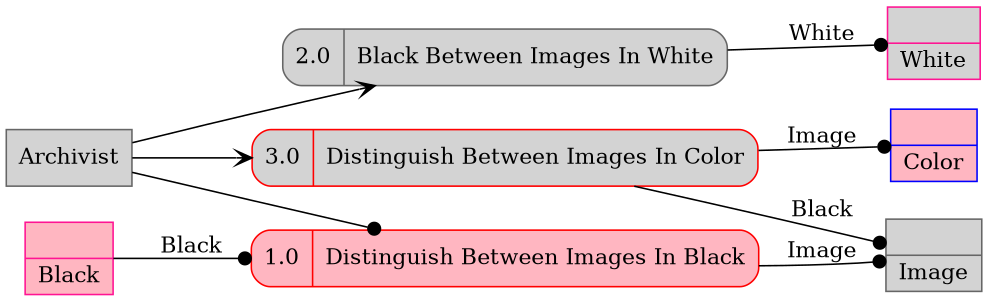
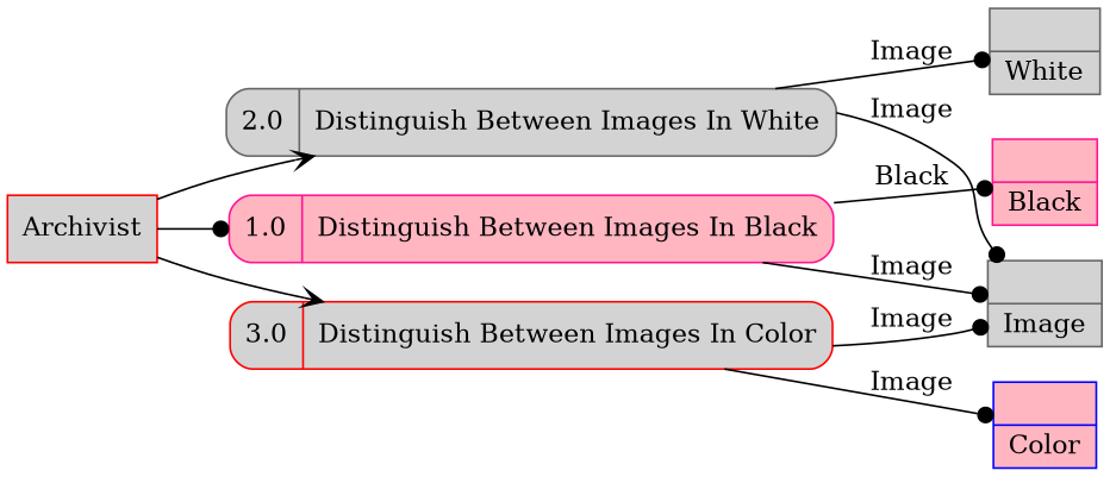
  digraph {
    rankdir=LR
    node [color=deeppink fillcolor=lightgrey shape=record style=filled]
    edge [arrowhead=dot]
    n1 [color=gray40 label="<f0>  |<f1> Image "]
    n2 [color=blue fillcolor=lightpink label="<f0>  |<f1> Color "]
    n3 [fillcolor=lightpink label="<f0>  |<f1> Black "]
-   n4 [label="<f0>  |<f1> White "]
-   n5 [color=gray40 label=Archivist shape=box]
-   n6 [color=red fillcolor=lightpink label="{<f0> 1.0|<f1> Distinguish Between Images In Black }" shape=Mrecord]
-   n7 [color=gray40 label="{<f0> 2.0|<f1> Black Between Images In White }" shape=Mrecord]
+   n4 [color=gray40 label="<f0>  |<f1> White "]
+   n5 [color=red label=Archivist shape=box]
+   n6 [fillcolor=lightpink label="{<f0> 1.0|<f1> Distinguish Between Images In Black }" shape=Mrecord]
+   n7 [color=gray40 label="{<f0> 2.0|<f1> Distinguish Between Images In White }" shape=Mrecord]
    n8 [color=red label="{<f0> 3.0|<f1> Distinguish Between Images In Color }" shape=Mrecord]
    n5 -> n6
    n5 -> n7 [arrowhead=vee]
    n5 -> n8 [arrowhead=vee]
    n6 -> n1 [label=Image]
-   n3 -> n6 [label=Black]
-   n7 -> n4 [label=White]
-   n8 -> n1 [label=Black]
+   n6 -> n3 [label=Black]
+   n7 -> n1 [label=Image]
+   n7 -> n4 [label=Image]
+   n8 -> n1 [label=Image]
    n8 -> n2 [label=Image]
  }
